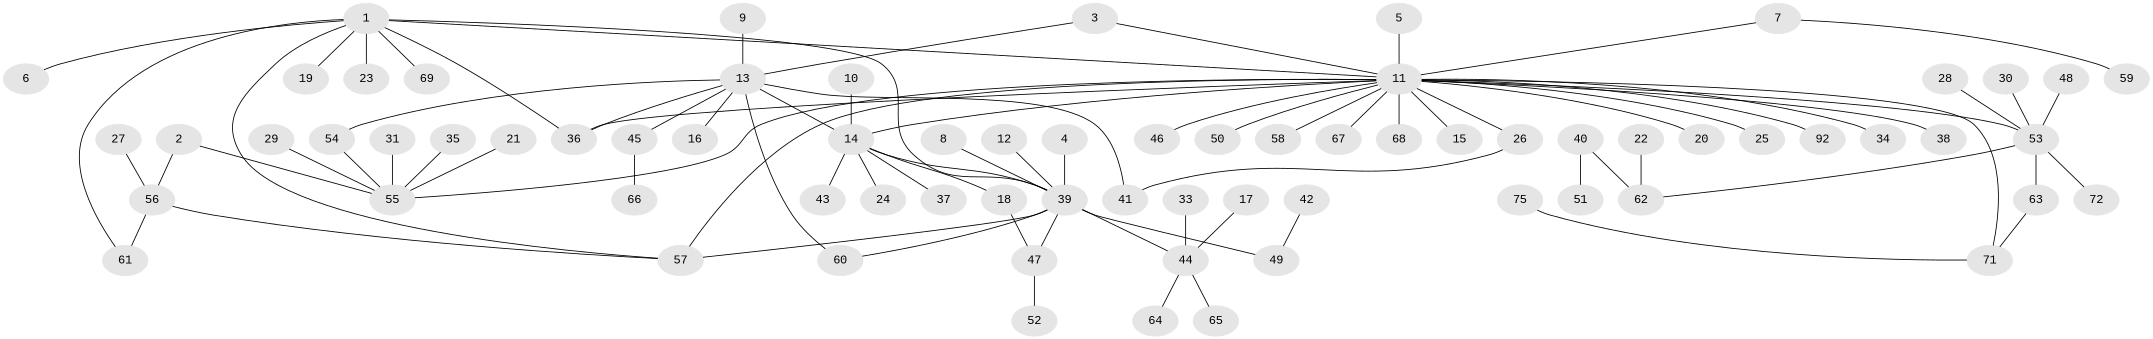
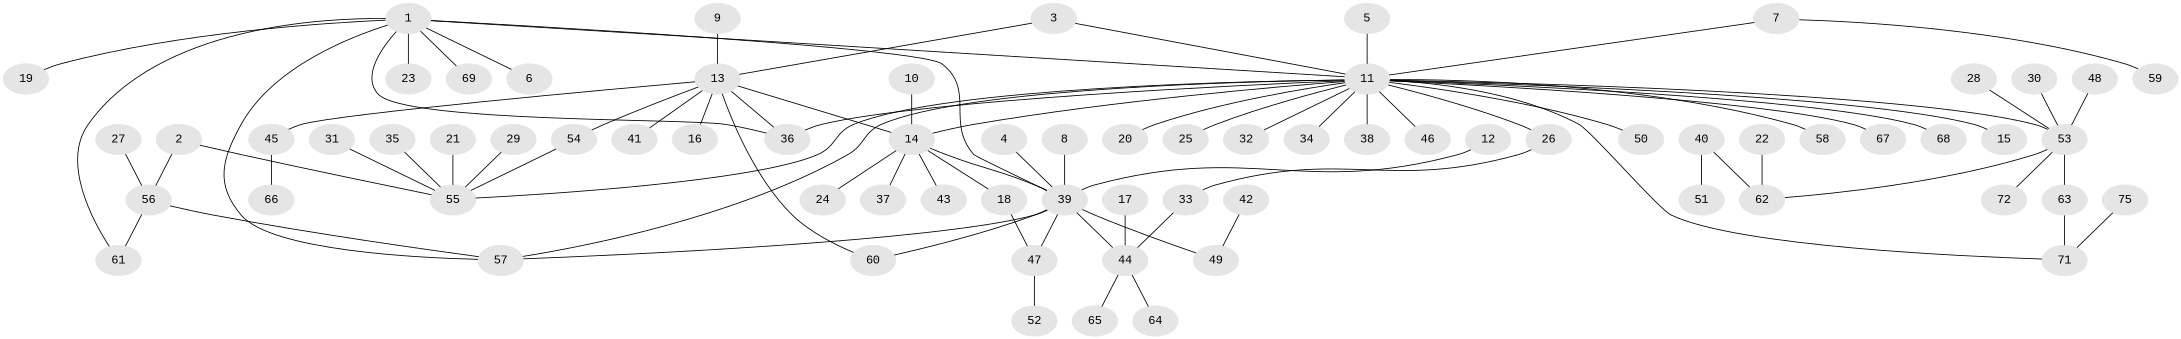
  graph {
    fontname="Liberation Mono"
    node [color=gray90 fontname="Liberation Mono" style=filled]
    edge [fontname="Liberation Mono" weight=1.0]
    1
    6
    11
    19
    23
    36
    39
    57
    61
    69
    55
    14
    15
    20
    25
    26
-   32 [label=92]
+   32
    34
    38
    46
    50
    53
    58
    67
    68
    71
    60
    44
    47
    49
    2
    56
    3
    13
    16
    41
    45
    54
    4
    5
    7
    59
    8
    9
    10
    18
    24
    37
    43
    62
    63
    72
    12
    66
    17
    64
    65
    52
    21
    22
    27
    28
    29
    30
    31
    33
    35
    40
    51
    42
    48
    n72 [label=75]
    1 -- 6
    1 -- 11
    1 -- 19
    1 -- 23
    1 -- 36
    1 -- 39
    1 -- 57
    1 -- 61
    1 -- 69
    11 -- 36
    11 -- 57
    11 -- 55
    11 -- 14
    11 -- 15
    11 -- 20
    11 -- 25
    11 -- 26
    11 -- 32
    11 -- 34
    11 -- 38
    11 -- 46
    11 -- 50
    11 -- 53
    11 -- 58
    11 -- 67
    11 -- 68
    11 -- 71
    39 -- 57
    39 -- 60
    39 -- 44
    39 -- 47
    39 -- 49
    14 -- 39
    14 -- 18
    14 -- 24
    14 -- 37
    14 -- 43
-   26 -- 41
+   26 -- 33
    53 -- 62
    53 -- 63
    53 -- 72
    44 -- 64
    44 -- 65
    47 -- 52
    2 -- 55
    2 -- 56
    56 -- 57
    56 -- 61
    3 -- 11
    3 -- 13
    13 -- 36
    13 -- 14
    13 -- 60
    13 -- 16
    13 -- 41
    13 -- 45
    13 -- 54
    45 -- 66
    54 -- 55
    4 -- 39
    5 -- 11
    7 -- 11
    7 -- 59
    8 -- 39
    9 -- 13
    10 -- 14
    18 -- 47
    63 -- 71
    12 -- 39
    17 -- 44
    21 -- 55
    22 -- 62
    27 -- 56
    28 -- 53
    29 -- 55
    30 -- 53
    31 -- 55
    33 -- 44
    35 -- 55
    40 -- 62
    40 -- 51
    42 -- 49
    48 -- 53
    n72 -- 71
  }
